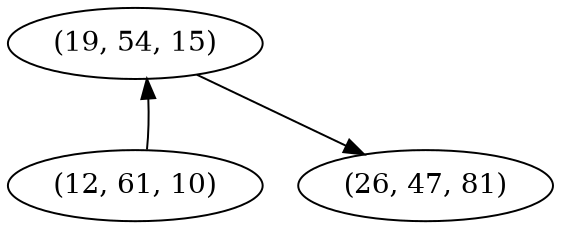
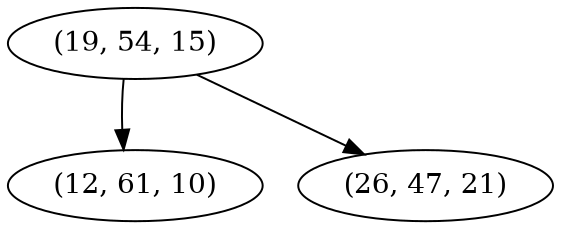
  digraph {
    n1 [label="(19, 54, 15)"]
    "(12, 61, 10)"
-   "(26, 47, 21)" [label="(26, 47, 81)"]
+   "(26, 47, 21)"
    n1 -> "(26, 47, 21)"
-   "(12, 61, 10)" -> n1
+   n1 -> "(12, 61, 10)"
  }
